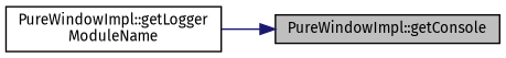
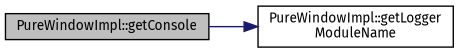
  digraph {
    rankdir=LR
    fontname="Fira Sans"
    node [color=black fontname="Fira Sans" fontsize=10 shape=record style=filled]
    n1 [fillcolor=grey75 fontcolor=black height=0.2 label="PureWindowImpl::getConsole" width=0.4]
    n2 [fillcolor=white height=0.2 label="PureWindowImpl::getLogger\lModuleName" width=0.4]
-   n2 -> n1 [color=midnightblue fontname="Fira Sans" fontsize=10 labelfontname=Helvetica labelfontsize=10 style=solid]
+   n1 -> n2 [color=midnightblue fontname="Fira Sans" fontsize=10 labelfontname=Helvetica labelfontsize=10 style=solid]
  }
